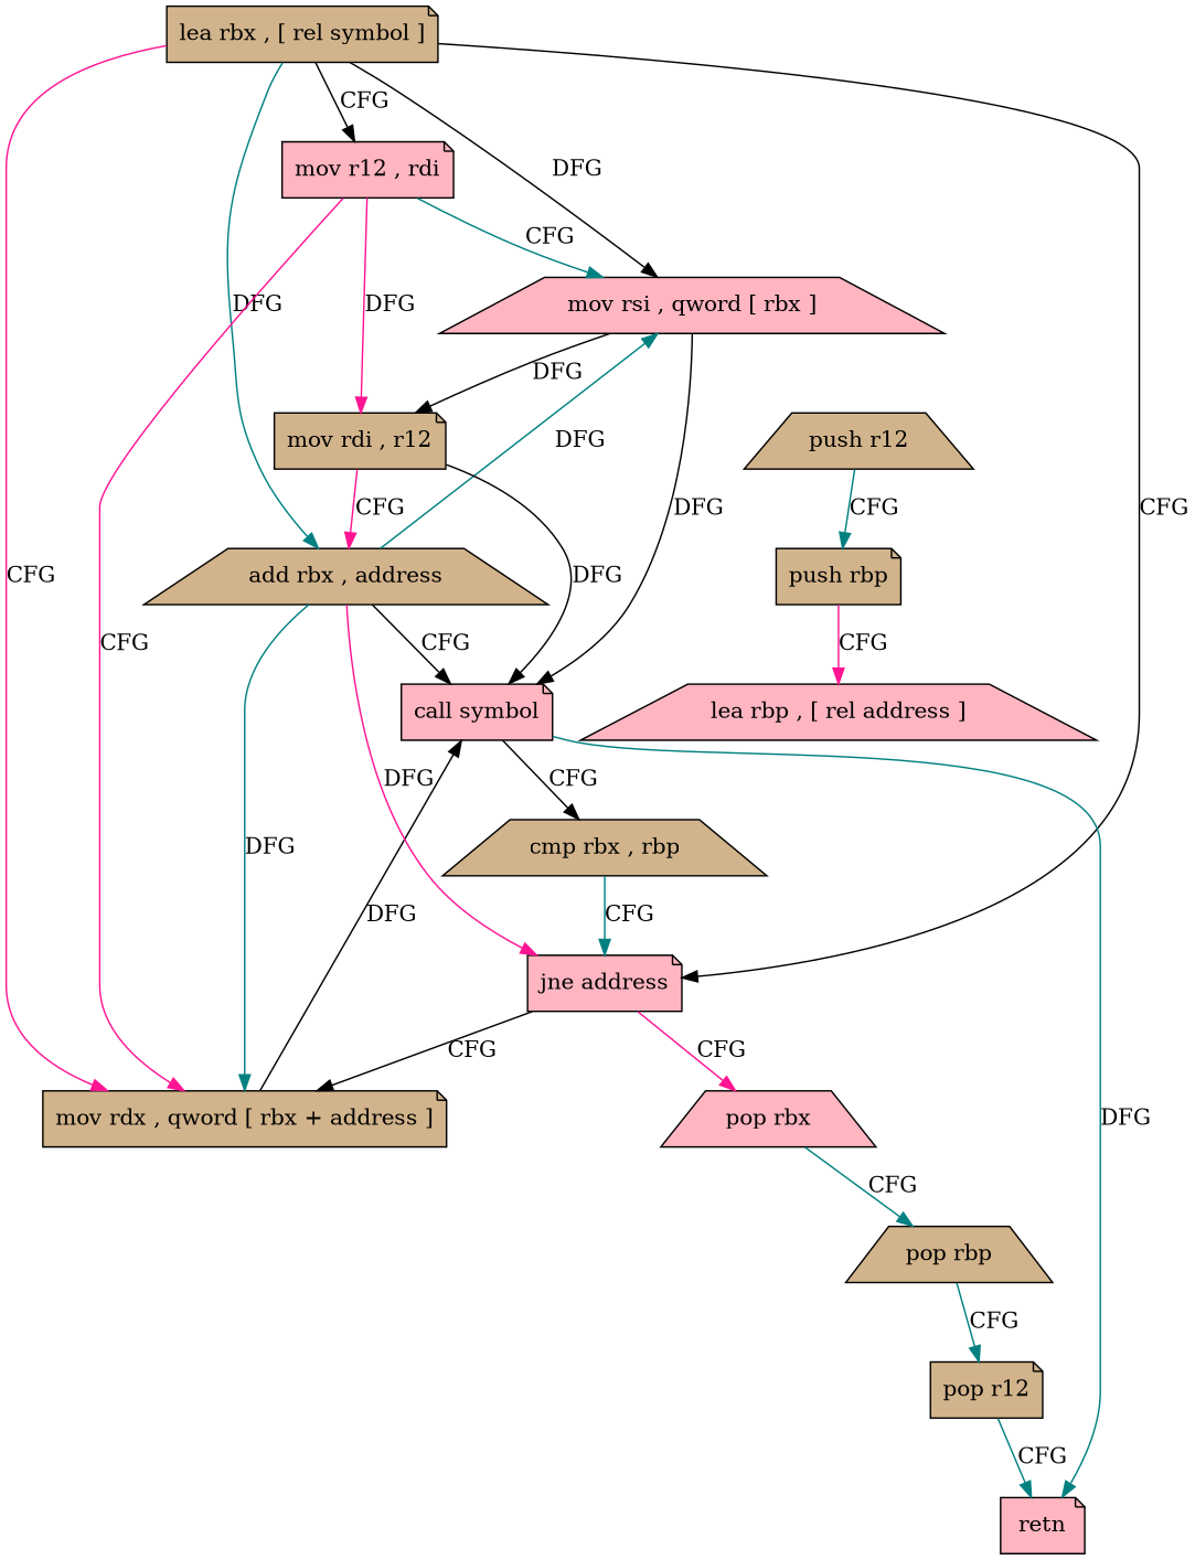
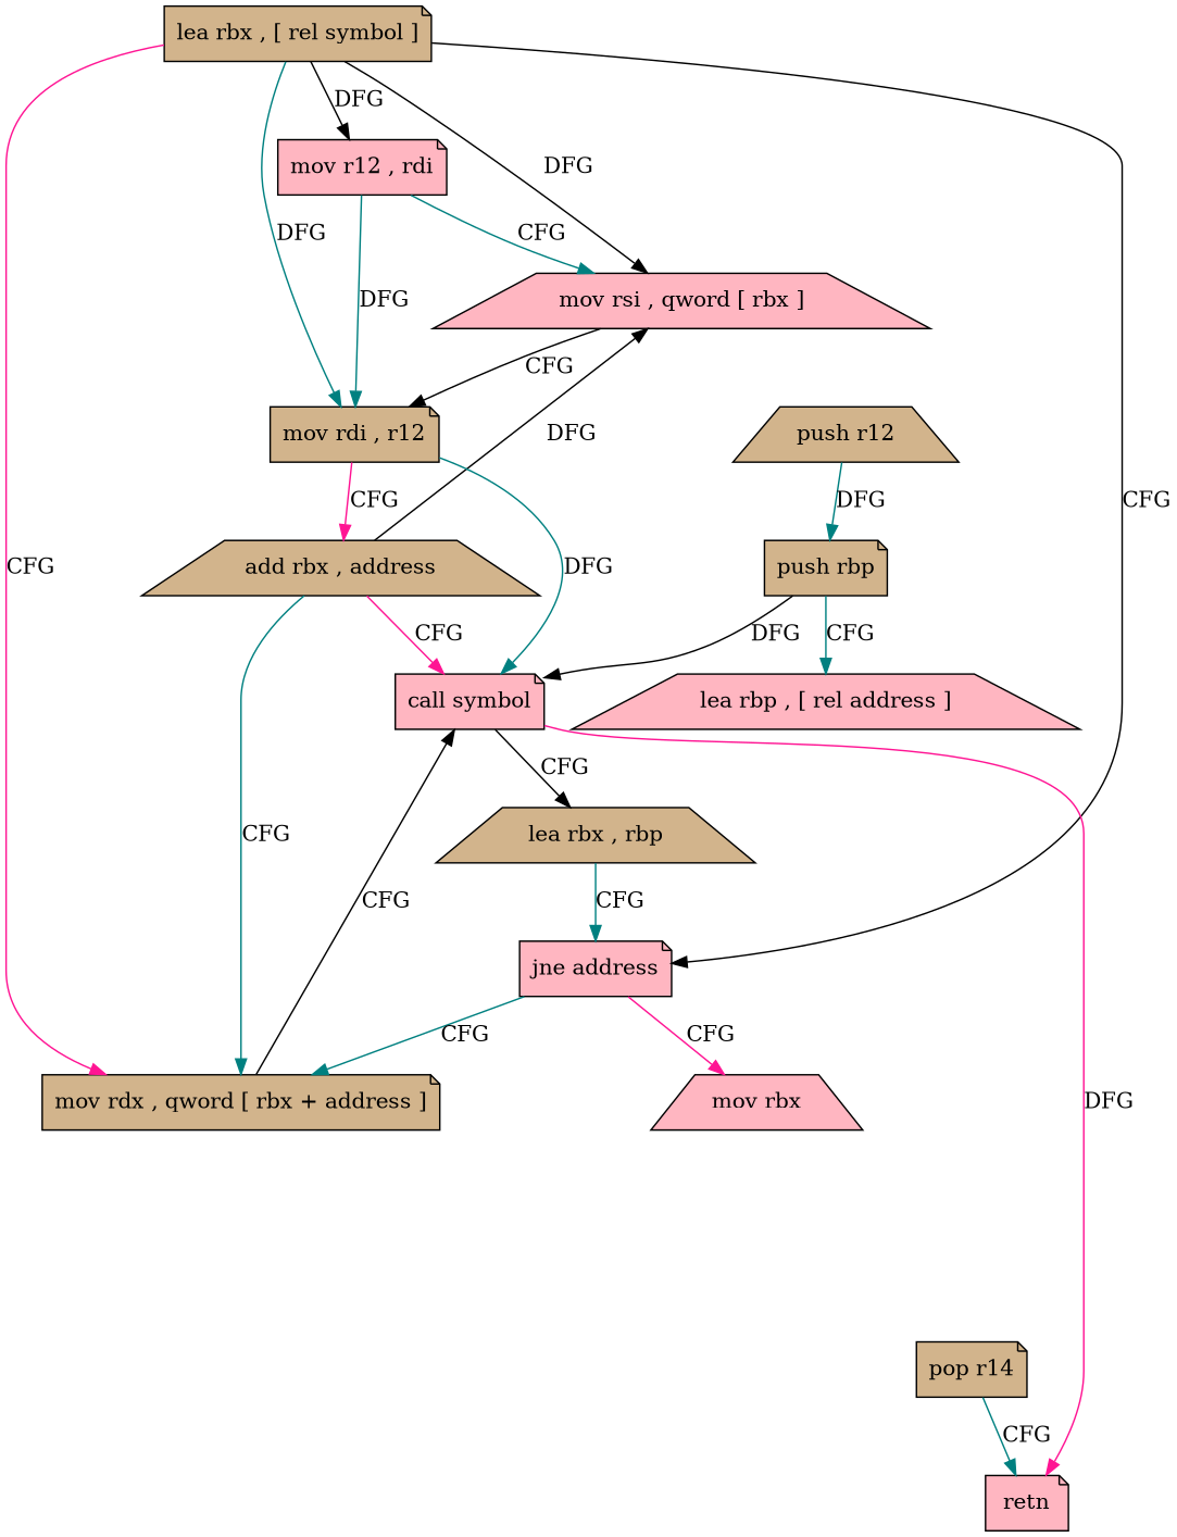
  digraph {
    node [fillcolor=tan shape=note style=filled]
    edge [color=teal]
    n1 [label="push r12" shape=trapezium]
    n2 [label="push rbp"]
    n3 [fillcolor=lightpink label="lea rbp , [ rel address ]" shape=trapezium]
    n4 [label="lea rbx , [ rel symbol ]"]
    n5 [fillcolor=lightpink label="mov r12 , rdi"]
    n6 [label="mov rdx , qword [ rbx + address ]"]
    n7 [fillcolor=lightpink label="mov rsi , qword [ rbx ]" shape=trapezium]
    n8 [label="add rbx , address" shape=trapezium]
    n9 [fillcolor=lightpink label="jne address"]
    n10 [label="mov rdi , r12"]
    n11 [fillcolor=lightpink label="call symbol"]
-   n12 [fillcolor=lightpink label="pop rbx" shape=trapezium]
-   n13 [label="cmp rbx , rbp" shape=trapezium]
+   n12 [fillcolor=lightpink label="mov rbx" shape=trapezium]
+   n13 [label="lea rbx , rbp" shape=trapezium]
    n14 [fillcolor=lightpink label=retn]
-   n15 [label="pop rbp" shape=trapezium]
-   n16 [label="pop r12"]
-   n1 -> n2 [label=CFG]
-   n2 -> n3 [color=deeppink label=CFG]
-   n4 -> n5 [color=black label=CFG]
+   n16 [label="pop r14"]
+   n1 -> n2 [label=DFG]
+   n2 -> n3 [label=CFG]
+   n4 -> n5 [color=black label=DFG]
    n4 -> n6 [color=deeppink label=CFG]
    n4 -> n7 [color=black label=DFG]
-   n4 -> n8 [label=DFG]
+   n4 -> n10 [label=DFG]
    n4 -> n9 [color=black label=CFG]
-   n5 -> n6 [color=deeppink label=CFG]
    n5 -> n7 [label=CFG]
-   n5 -> n10 [color=deeppink label=DFG]
-   n6 -> n11 [color=black label=DFG]
-   n7 -> n10 [color=black label=DFG]
-   n7 -> n11 [color=black label=DFG]
-   n8 -> n6 [label=DFG]
-   n8 -> n7 [label=DFG]
-   n8 -> n9 [color=deeppink label=DFG]
-   n8 -> n11 [color=black label=CFG]
-   n9 -> n6 [color=black label=CFG]
+   n5 -> n10 [label=DFG]
+   n6 -> n11 [color=black label=CFG]
+   n7 -> n10 [color=black label=CFG]
+   n2 -> n11 [color=black label=DFG]
+   n8 -> n6 [label=CFG]
+   n8 -> n7 [color=black label=DFG]
+   n8 -> n11 [color=deeppink label=CFG]
+   n9 -> n6 [label=CFG]
    n9 -> n12 [color=deeppink label=CFG]
    n10 -> n8 [color=deeppink label=CFG]
-   n10 -> n11 [color=black label=DFG]
+   n10 -> n11 [label=DFG]
    n11 -> n13 [color=black label=CFG]
-   n11 -> n14 [label=DFG]
-   n12 -> n15 [label=CFG]
+   n11 -> n14 [color=deeppink label=DFG]
    n13 -> n9 [label=CFG]
-   n15 -> n16 [label=CFG]
    n16 -> n14 [label=CFG]
  }
